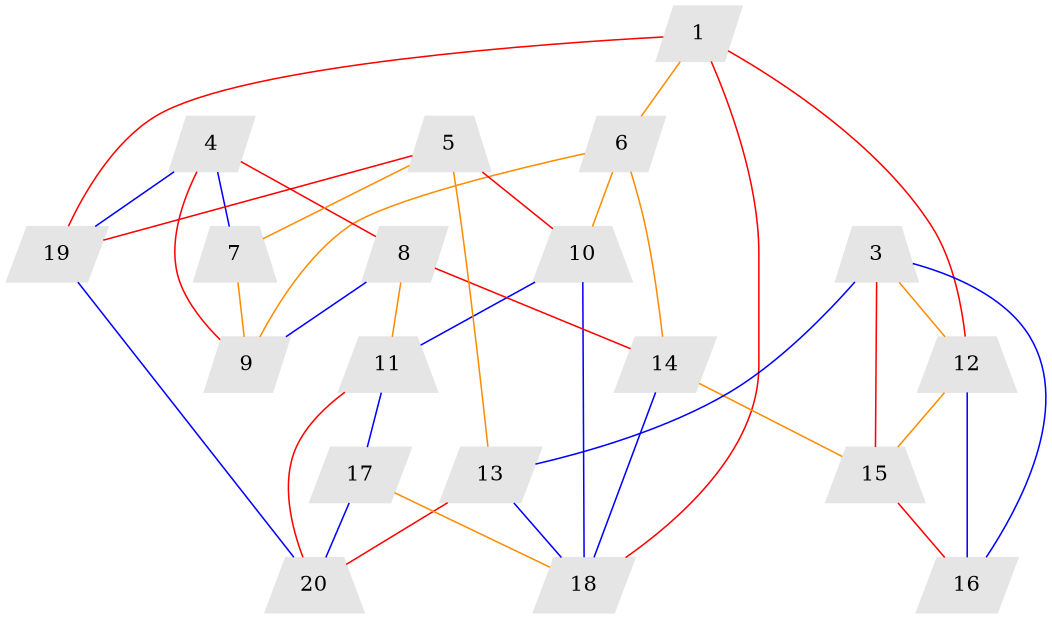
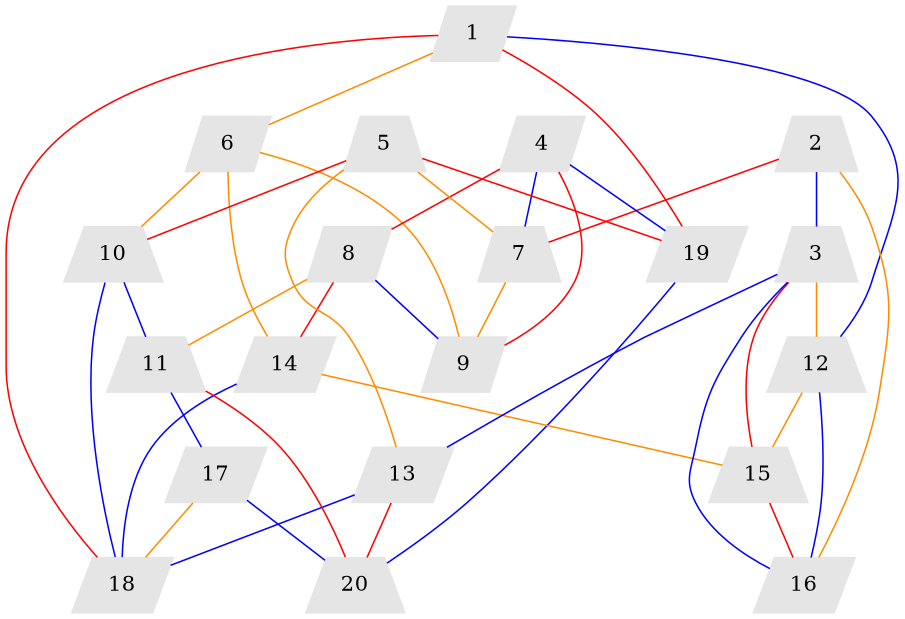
  graph {
    node [color=gray90 shape=parallelogram style=filled]
    edge [color=blue]
    1
    6
    12 [shape=trapezium]
    18
    19
    9
    10 [shape=trapezium]
    14
    15 [shape=trapezium]
    16
    20 [shape=trapezium]
+   2 [shape=trapezium]
    3 [shape=trapezium]
    7 [shape=trapezium]
    13
    4
    8
    11 [shape=trapezium]
    5 [shape=trapezium]
    17
    1 -- 6 [color=darkorange]
-   1 -- 12 [color=red]
+   1 -- 12
    1 -- 18 [color=red]
    1 -- 19 [color=red]
    6 -- 9 [color=darkorange]
    6 -- 10 [color=darkorange]
    6 -- 14 [color=darkorange]
    12 -- 15 [color=darkorange]
    12 -- 16
    19 -- 20
    10 -- 18
    10 -- 11
    14 -- 18
    14 -- 15 [color=darkorange]
    15 -- 16 [color=red]
+   2 -- 16 [color=darkorange]
+   2 -- 3
+   2 -- 7 [color=red]
    3 -- 12 [color=darkorange]
    3 -- 15 [color=red]
    3 -- 16
    3 -- 13
    7 -- 9 [color=darkorange]
    13 -- 18
    13 -- 20 [color=red]
    4 -- 19
    4 -- 9 [color=red]
    4 -- 7
    4 -- 8 [color=red]
    8 -- 9
    8 -- 14 [color=red]
    8 -- 11 [color=darkorange]
    11 -- 20 [color=red]
    11 -- 17
    5 -- 19 [color=red]
    5 -- 10 [color=red]
    5 -- 7 [color=darkorange]
    5 -- 13 [color=darkorange]
    17 -- 18 [color=darkorange]
    17 -- 20
  }
